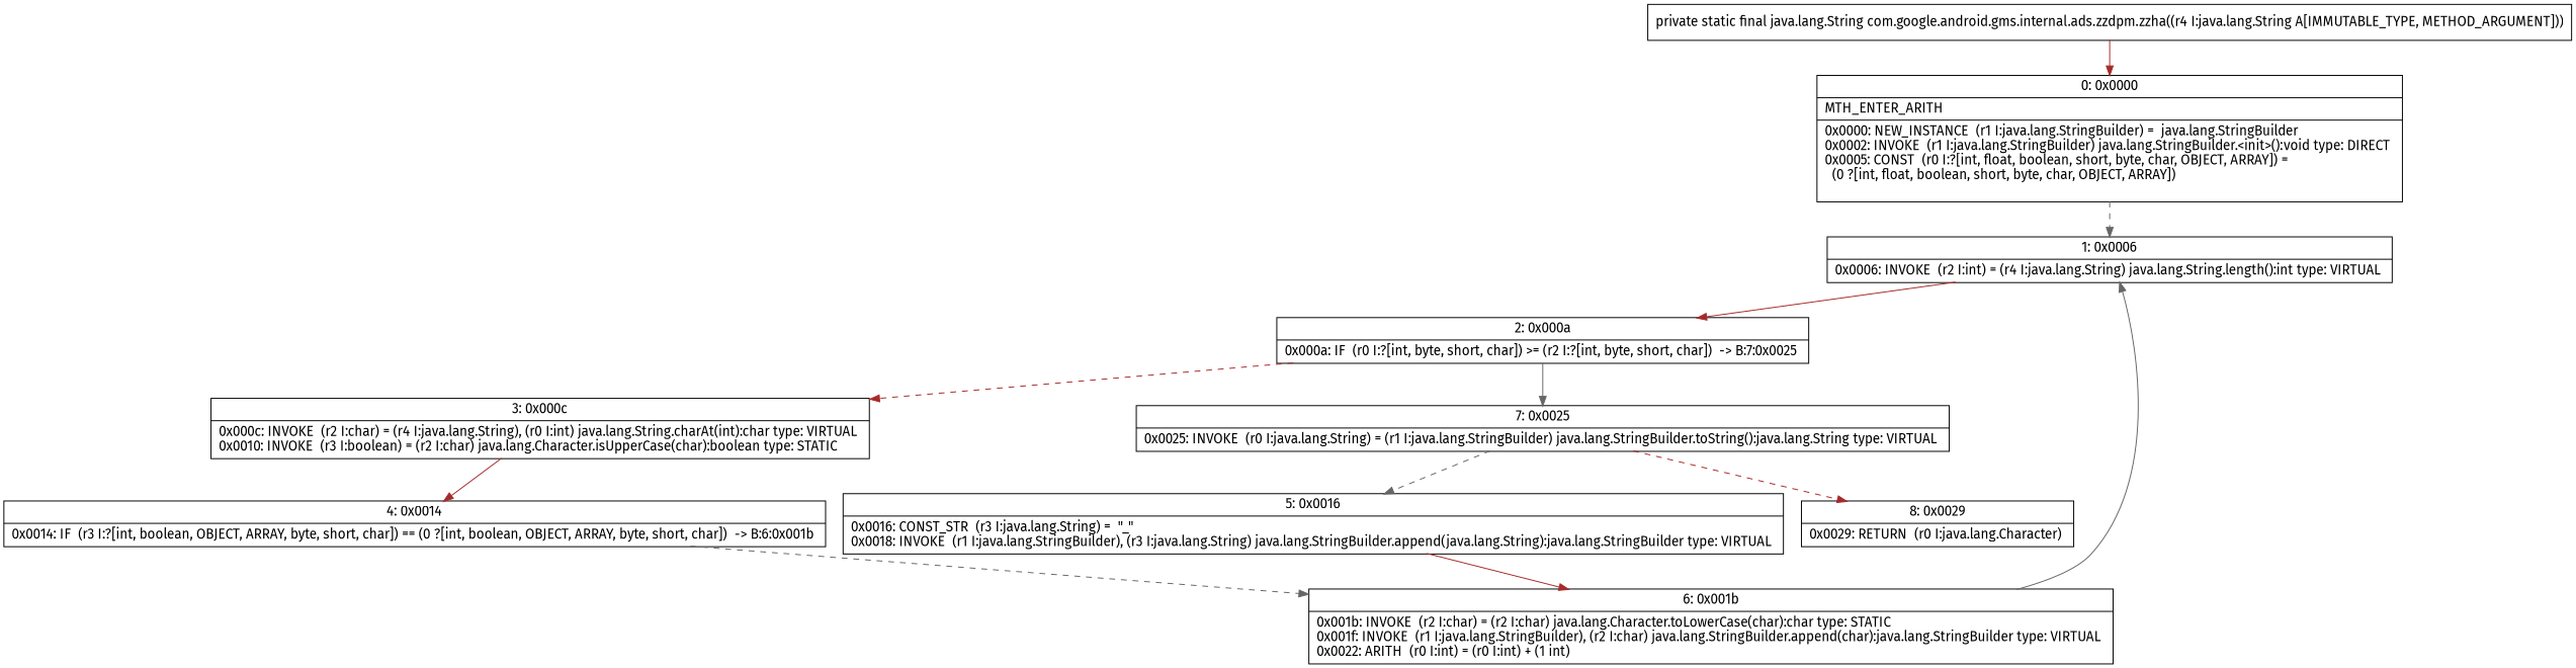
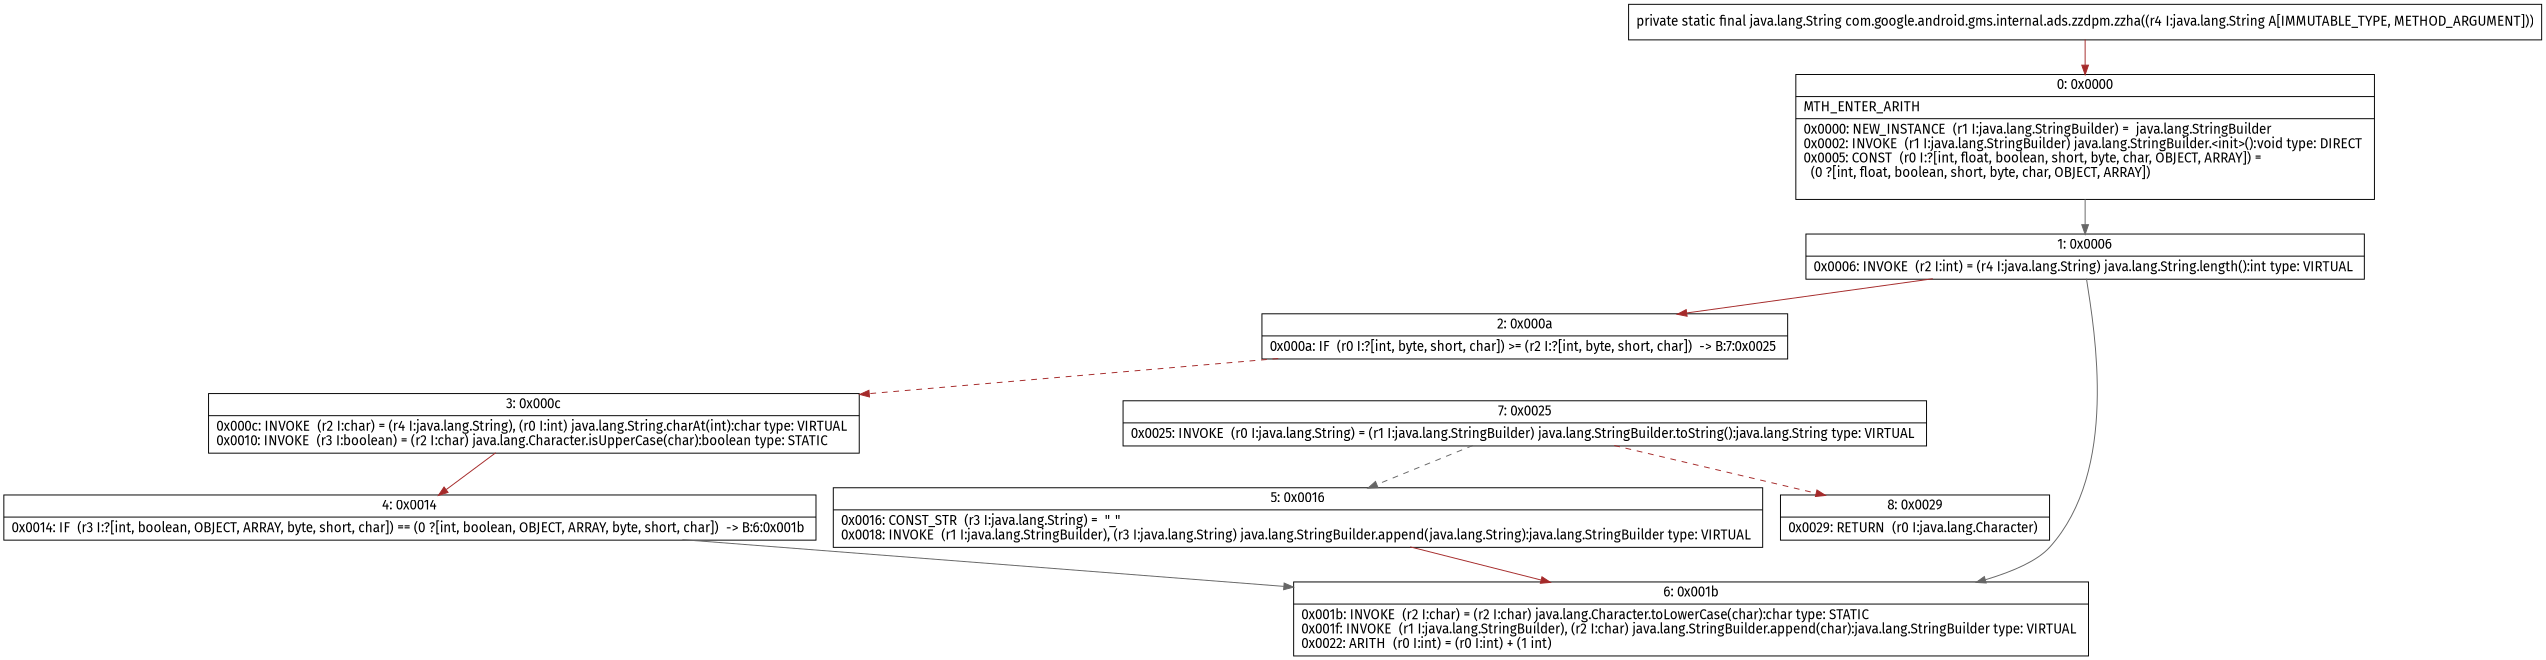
  digraph {
    fontname="Fira Sans"
    node [fontname="Fira Sans" shape=record]
    edge [color=brown fontname="Fira Sans"]
    n1 [label="{0\:\ 0x0000|MTH_ENTER_ARITH\l|0x0000: NEW_INSTANCE  (r1 I:java.lang.StringBuilder) =  java.lang.StringBuilder \l0x0002: INVOKE  (r1 I:java.lang.StringBuilder) java.lang.StringBuilder.\<init\>():void type: DIRECT \l0x0005: CONST  (r0 I:?[int, float, boolean, short, byte, char, OBJECT, ARRAY]) = \l  (0 ?[int, float, boolean, short, byte, char, OBJECT, ARRAY])\l \l}"]
    n2 [label="{1\:\ 0x0006|0x0006: INVOKE  (r2 I:int) = (r4 I:java.lang.String) java.lang.String.length():int type: VIRTUAL \l}"]
    n3 [label="{2\:\ 0x000a|0x000a: IF  (r0 I:?[int, byte, short, char]) \>= (r2 I:?[int, byte, short, char])  \-\> B:7:0x0025 \l}"]
    n4 [label="{3\:\ 0x000c|0x000c: INVOKE  (r2 I:char) = (r4 I:java.lang.String), (r0 I:int) java.lang.String.charAt(int):char type: VIRTUAL \l0x0010: INVOKE  (r3 I:boolean) = (r2 I:char) java.lang.Character.isUpperCase(char):boolean type: STATIC \l}"]
    n5 [label="{7\:\ 0x0025|0x0025: INVOKE  (r0 I:java.lang.String) = (r1 I:java.lang.StringBuilder) java.lang.StringBuilder.toString():java.lang.String type: VIRTUAL \l}"]
    n6 [label="{4\:\ 0x0014|0x0014: IF  (r3 I:?[int, boolean, OBJECT, ARRAY, byte, short, char]) == (0 ?[int, boolean, OBJECT, ARRAY, byte, short, char])  \-\> B:6:0x001b \l}"]
    n7 [label="{5\:\ 0x0016|0x0016: CONST_STR  (r3 I:java.lang.String) =  \"_\" \l0x0018: INVOKE  (r1 I:java.lang.StringBuilder), (r3 I:java.lang.String) java.lang.StringBuilder.append(java.lang.String):java.lang.StringBuilder type: VIRTUAL \l}"]
    n8 [label="{8\:\ 0x0029|0x0029: RETURN  (r0 I:java.lang.Character) \l}"]
    n9 [label="{6\:\ 0x001b|0x001b: INVOKE  (r2 I:char) = (r2 I:char) java.lang.Character.toLowerCase(char):char type: STATIC \l0x001f: INVOKE  (r1 I:java.lang.StringBuilder), (r2 I:char) java.lang.StringBuilder.append(char):java.lang.StringBuilder type: VIRTUAL \l0x0022: ARITH  (r0 I:int) = (r0 I:int) + (1 int) \l}"]
    n10 [label="{private static final java.lang.String com.google.android.gms.internal.ads.zzdpm.zzha((r4 I:java.lang.String A[IMMUTABLE_TYPE, METHOD_ARGUMENT])) }"]
-   n1 -> n2 [color=gray40 style=dashed]
+   n1 -> n2 [color=gray40]
    n2 -> n3
    n3 -> n4 [style=dashed]
-   n3 -> n5 [color=gray40]
    n4 -> n6
    n5 -> n7 [color=gray40 style=dashed]
    n5 -> n8 [style=dashed]
-   n6 -> n9 [color=gray40 style=dashed]
+   n6 -> n9 [color=gray40]
    n7 -> n9
-   n9 -> n2 [color=gray40]
+   n2 -> n9 [color=gray40]
    n10 -> n1
  }
